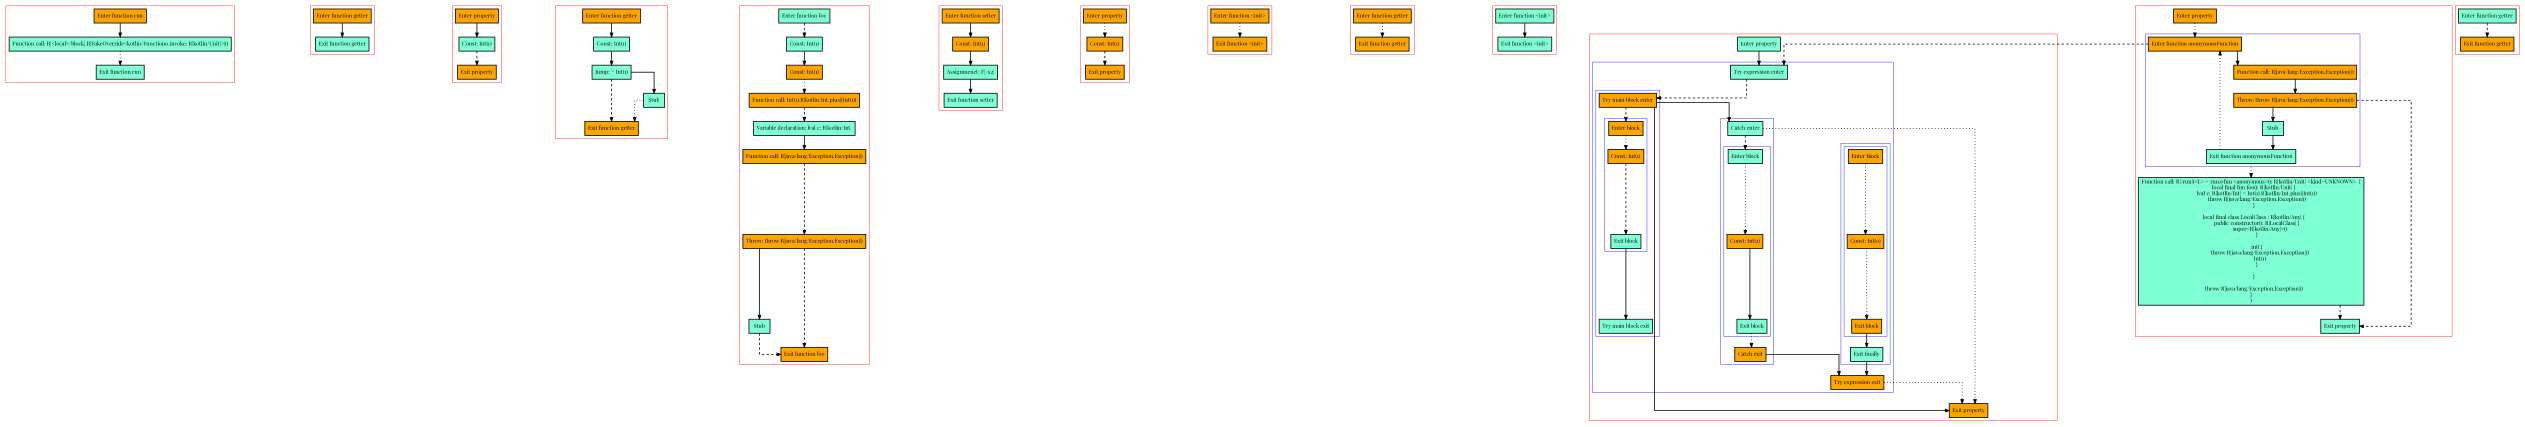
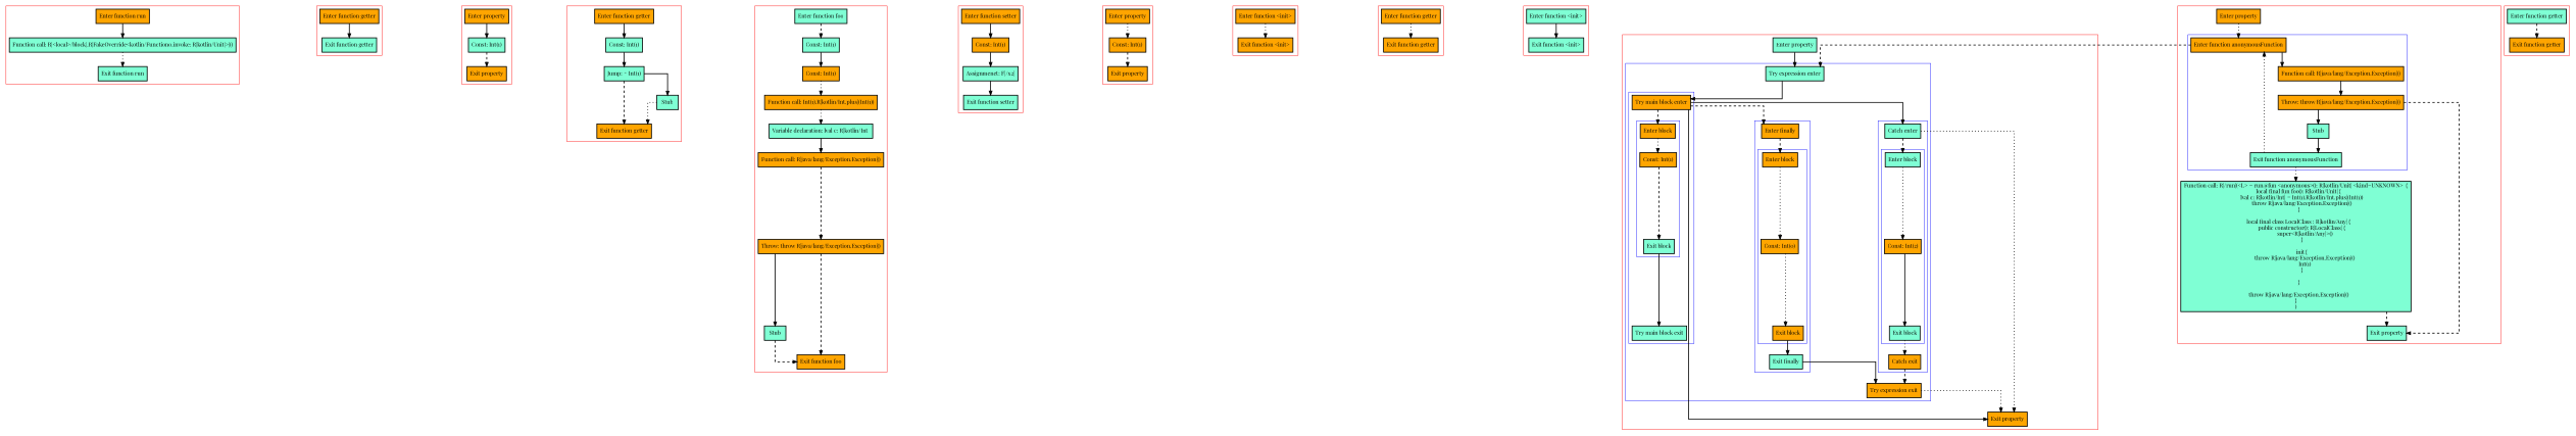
  digraph {
    fontname="Playfair Display"
    nodesep=3
    splines=ortho
    node [fillcolor=orange fontname="Playfair Display" penwidth=2 shape=box style=filled]
    edge [fontname="Playfair Display" penwidth=2 style=solid]
    n1 [label="Enter function run"]
    n2 [fillcolor=aquamarine label="Function call: R|<local>/block|.R|FakeOverride<kotlin/Function0.invoke: R|kotlin/Unit|>|()"]
    n3 [fillcolor=aquamarine label="Exit function run"]
    n4 [label="Enter function getter"]
    n5 [fillcolor=aquamarine label="Exit function getter"]
    n6 [label="Enter property"]
    n7 [fillcolor=aquamarine label="Const: Int(1)"]
    n8 [label="Exit property"]
    n9 [label="Enter function getter"]
    n10 [fillcolor=aquamarine label="Const: Int(1)"]
    n11 [fillcolor=aquamarine label="Jump: ^ Int(1)"]
    n12 [fillcolor=aquamarine label=Stub]
    n13 [label="Exit function getter"]
    n14 [fillcolor=aquamarine label="Enter function foo"]
    n15 [fillcolor=aquamarine label="Const: Int(1)"]
    n16 [label="Const: Int(1)"]
    n17 [label="Function call: Int(1).R|kotlin/Int.plus|(Int(1))"]
    n18 [fillcolor=aquamarine label="Variable declaration: lval c: R|kotlin/Int|"]
    n19 [label="Function call: R|java/lang/Exception.Exception|()"]
    n20 [label="Throw: throw R|java/lang/Exception.Exception|()"]
    n21 [fillcolor=aquamarine label=Stub]
    n22 [label="Exit function foo"]
    n23 [label="Enter function setter"]
    n24 [label="Const: Int(1)"]
    n25 [fillcolor=aquamarine label="Assignmenet: F|/x2|"]
    n26 [fillcolor=aquamarine label="Exit function setter"]
    n27 [label="Enter property"]
    n28 [label="Const: Int(1)"]
    n29 [label="Exit property"]
    n30 [label="Enter function <init>"]
    n31 [label="Exit function <init>"]
    n32 [label="Enter function getter"]
    n33 [label="Exit function getter"]
    n34 [fillcolor=aquamarine label="Enter function <init>"]
    n35 [fillcolor=aquamarine label="Exit function <init>"]
    n36 [label="Enter function anonymousFunction"]
    n37 [label="Function call: R|java/lang/Exception.Exception|()"]
    n38 [label="Throw: throw R|java/lang/Exception.Exception|()"]
    n39 [fillcolor=aquamarine label=Stub]
    n40 [fillcolor=aquamarine label="Exit function anonymousFunction"]
    n41 [label="Enter property"]
    n42 [fillcolor=aquamarine label="Function call: R|/run|(<L> = run@fun <anonymous>(): R|kotlin/Unit| <kind=UNKNOWN>  {\n    local final fun foo(): R|kotlin/Unit| {\n        lval c: R|kotlin/Int| = Int(1).R|kotlin/Int.plus|(Int(1))\n        throw R|java/lang/Exception.Exception|()\n    }\n\n    local final class LocalClass : R|kotlin/Any| {\n        public constructor(): R|LocalClass| {\n            super<R|kotlin/Any|>()\n        }\n\n        init {\n            throw R|java/lang/Exception.Exception|()\n            Int(1)\n        }\n\n    }\n\n    throw R|java/lang/Exception.Exception|()\n}\n)"]
    n43 [fillcolor=aquamarine label="Exit property"]
    n44 [fillcolor=aquamarine label="Enter function getter"]
    n45 [label="Exit function getter"]
    n46 [label="Enter block"]
    n47 [label="Const: Int(1)"]
    n48 [fillcolor=aquamarine label="Exit block"]
    n49 [label="Try main block enter"]
    n50 [fillcolor=aquamarine label="Try main block exit"]
    n51 [label="Enter block"]
    n52 [label="Const: Int(0)"]
    n53 [label="Exit block"]
+   n54 [label="Enter finally"]
    n55 [fillcolor=aquamarine label="Exit finally"]
    n56 [fillcolor=aquamarine label="Enter block"]
    n57 [label="Const: Int(2)"]
    n58 [fillcolor=aquamarine label="Exit block"]
    n59 [fillcolor=aquamarine label="Catch enter"]
    n60 [label="Catch exit"]
    n61 [fillcolor=aquamarine label="Try expression enter"]
    n62 [label="Try expression exit"]
    n63 [fillcolor=aquamarine label="Enter property"]
    n64 [label="Exit property"]
    subgraph cluster_1 {
      color=red
      n1
      n2
      n3
    }
    subgraph cluster_2 {
      color=red
      n4
      n5
    }
    subgraph cluster_3 {
      color=red
      n6
      n7
      n8
    }
    subgraph cluster_4 {
      color=red
      n9
      n10
      n11
      n12
      n13
    }
    subgraph cluster_5 {
      color=red
      n14
      n15
      n16
      n17
      n18
      n19
      n20
      n21
      n22
    }
    subgraph cluster_6 {
      color=red
      n23
      n24
      n25
      n26
    }
    subgraph cluster_7 {
      color=red
      n27
      n28
      n29
    }
    subgraph cluster_8 {
      color=red
      n30
      n31
    }
    subgraph cluster_9 {
      color=red
      n32
      n33
    }
    subgraph cluster_10 {
      color=red
      n34
      n35
    }
    subgraph cluster_11 {
      color=red
      n41
      n42
      n43
      subgraph cluster_12 {
        color=blue
        n36
        n37
        n38
        n39
        n40
      }
    }
    subgraph cluster_13 {
      color=red
      n44
      n45
    }
    subgraph cluster_14 {
      color=red
      n63
      n64
      subgraph cluster_15 {
        color=blue
        n61
        n62
        subgraph cluster_16 {
          color=blue
          n49
          n50
          subgraph cluster_17 {
            color=blue
            n46
            n47
            n48
          }
        }
        subgraph cluster_18 {
          color=blue
+         n54
          n55
          subgraph cluster_19 {
            color=blue
            n51
            n52
            n53
          }
        }
        subgraph cluster_20 {
          color=blue
          n59
          n60
          subgraph cluster_21 {
            color=blue
            n56
            n57
            n58
          }
        }
      }
    }
    n1 -> n2
    n2 -> n3 [style=dotted]
    n4 -> n5
    n6 -> n7
    n7 -> n8 [style=dashed]
    n9 -> n10
    n10 -> n11
    n11 -> n12
    n11 -> n13 [style=dashed]
    n12 -> n13 [style=dotted]
    n14 -> n15 [style=dashed]
    n15 -> n16
    n16 -> n17 [style=dotted]
-   n17 -> n18 [style=dashed]
+   n17 -> n18 [style=dotted]
    n18 -> n19
    n19 -> n20 [style=dashed]
    n20 -> n21
    n20 -> n22 [style=dashed]
    n21 -> n22 [style=dashed]
    n23 -> n24
    n24 -> n25
    n25 -> n26
    n27 -> n28 [style=dotted]
    n28 -> n29 [style=dashed]
    n30 -> n31 [style=dotted]
    n32 -> n33 [style=dotted]
    n34 -> n35
    n36 -> n37
    n36 -> n61 [style=dashed]
    n37 -> n38
    n38 -> n39
    n38 -> n43 [style=dashed]
    n39 -> n40
    n40 -> n36 [style=dotted]
    n40 -> n42 [style=dotted]
    n41 -> n36 [style=dotted]
    n42 -> n43 [style=dashed]
    n44 -> n45 [style=dashed]
    n46 -> n47 [style=dotted]
    n47 -> n48 [style=dashed]
    n48 -> n50
    n49 -> n46 [style=dashed]
+   n49 -> n54 [style=dashed]
    n49 -> n59
    n49 -> n64
    n51 -> n52 [style=dotted]
    n52 -> n53 [style=dotted]
    n53 -> n55
+   n54 -> n51 [style=dashed]
    n55 -> n62
    n56 -> n57 [style=dotted]
    n57 -> n58
    n58 -> n60 [style=dotted]
    n59 -> n56 [style=dashed]
    n59 -> n64 [style=dotted]
-   n60 -> n62
-   n61 -> n49 [style=dashed]
+   n60 -> n62 [style=dashed]
+   n61 -> n49
    n62 -> n64 [style=dotted]
    n63 -> n61
  }
